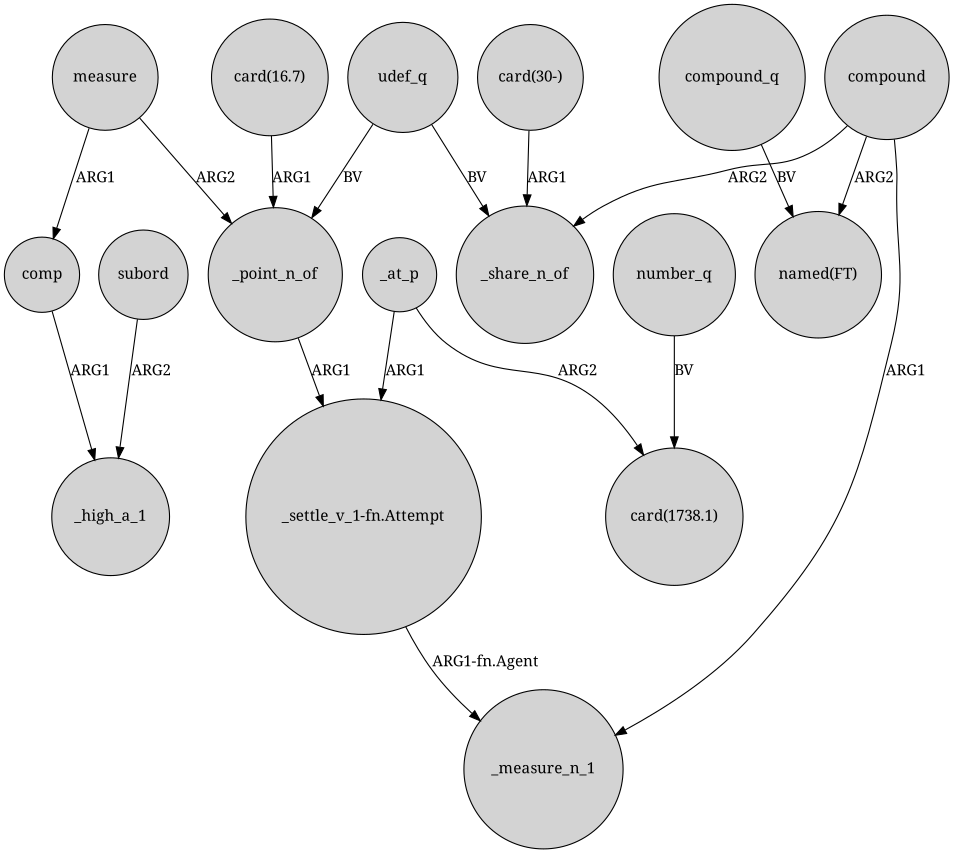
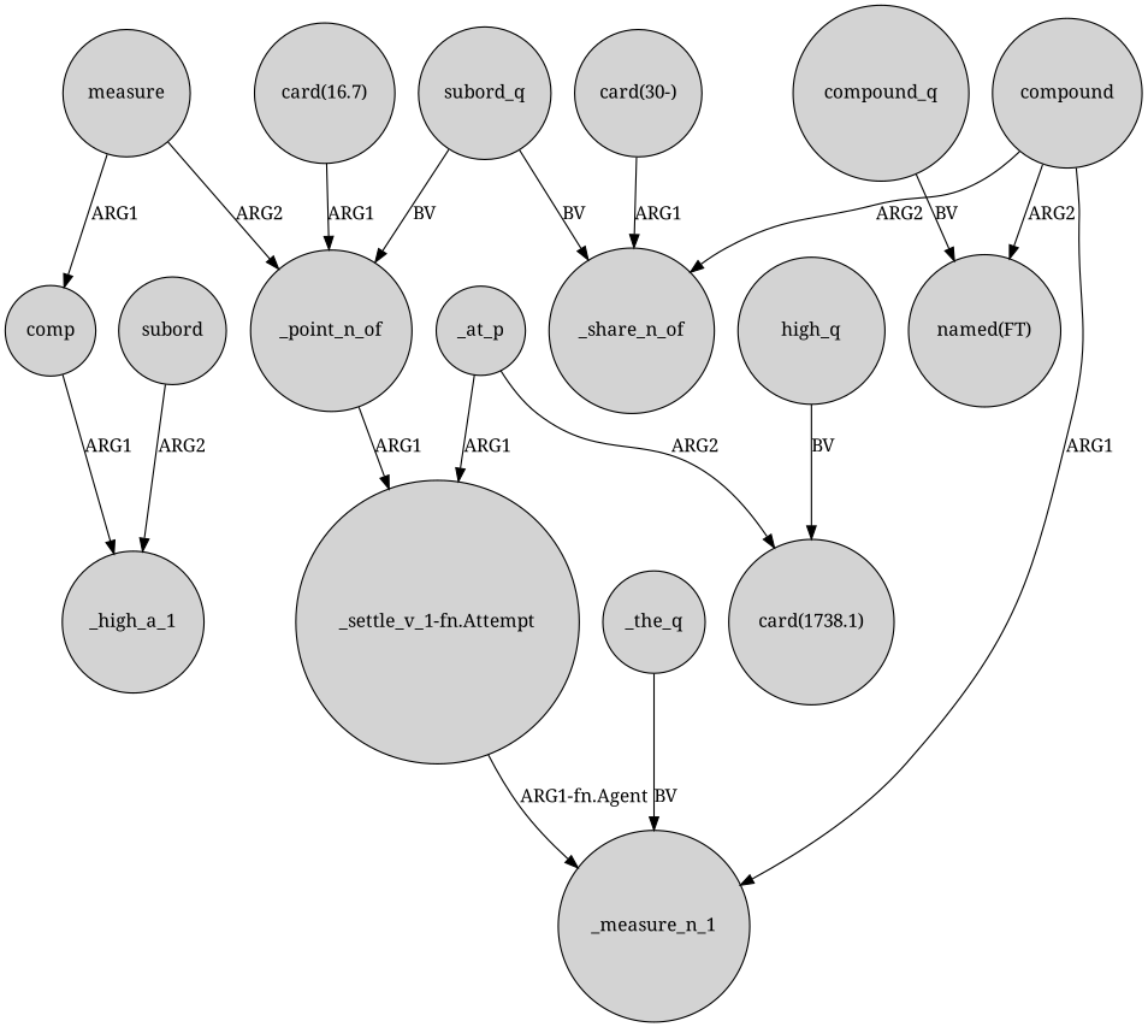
  digraph {
    fontname="Noto Serif"
    node [fontname="Noto Serif" shape=circle style=filled]
    edge [fontname="Noto Serif"]
    subord
    _high_a_1
    n3 [label=_measure_n_1]
    "_settle_v_1-fn.Attempt"
    comp
-   udef_q
+   udef_q [label=subord_q]
    _share_n_of
    _point_n_of
    measure
-   number_q
+   _the_q
+   number_q [label=high_q]
    "card(1738.1)"
    compound
    "named(FT)"
    "card(30-)"
    n16 [label=compound_q]
    _at_p
    "card(16.7)"
    subord -> _high_a_1 [label=ARG2]
    "_settle_v_1-fn.Attempt" -> n3 [label="ARG1-fn.Agent"]
    comp -> _high_a_1 [label=ARG1]
    udef_q -> _share_n_of [label=BV]
    udef_q -> _point_n_of [label=BV]
    _point_n_of -> "_settle_v_1-fn.Attempt" [label=ARG1]
    measure -> comp [label=ARG1]
    measure -> _point_n_of [label=ARG2]
+   _the_q -> n3 [label=BV]
    number_q -> "card(1738.1)" [label=BV]
    compound -> n3 [label=ARG1]
    compound -> _share_n_of [label=ARG2]
    compound -> "named(FT)" [label=ARG2]
    "card(30-)" -> _share_n_of [label=ARG1]
    n16 -> "named(FT)" [label=BV]
    _at_p -> "_settle_v_1-fn.Attempt" [label=ARG1]
    _at_p -> "card(1738.1)" [label=ARG2]
    "card(16.7)" -> _point_n_of [label=ARG1]
  }
